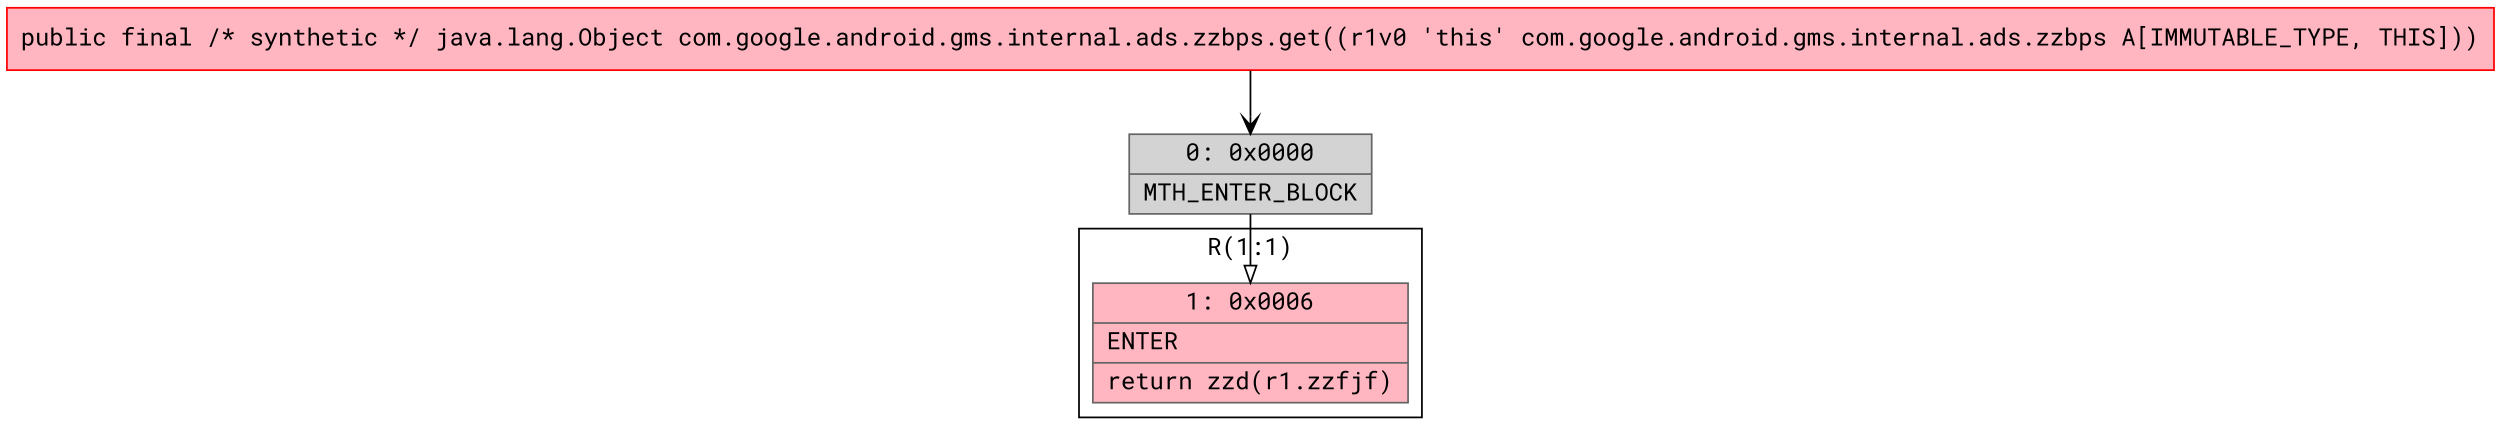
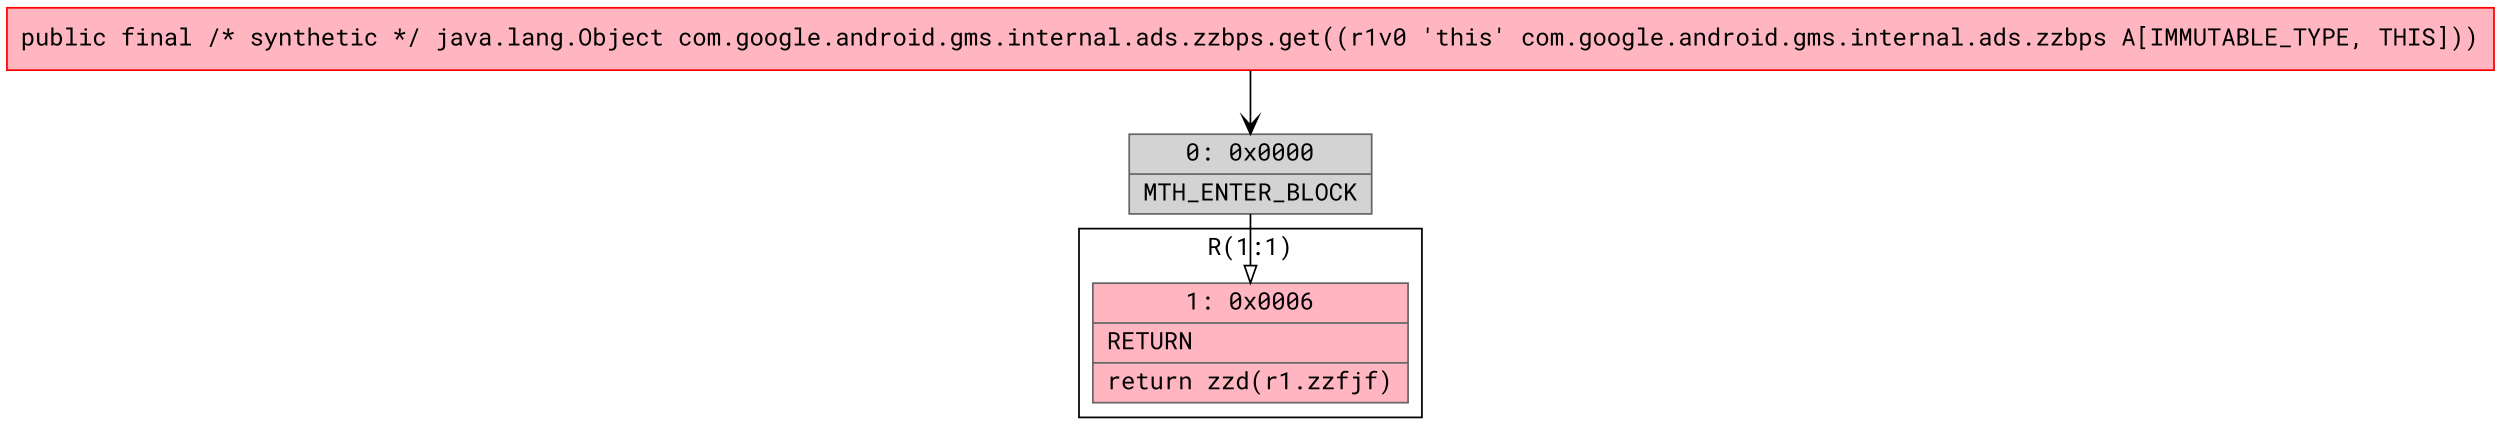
  digraph {
    fontname="Roboto Mono"
    node [color=gray40 shape=record style=filled fillcolor=lightpink fontname="Roboto Mono"]
    edge [fontname="Roboto Mono"]
-   n1 [label="{1\:\ 0x0006|ENTER\l|return zzd(r1.zzfjf)\l}"]
+   n1 [label="{1\:\ 0x0006|RETURN\l|return zzd(r1.zzfjf)\l}"]
    n2 [label="{0\:\ 0x0000|MTH_ENTER_BLOCK\l}" fillcolor=lightgrey]
    n3 [label="{public final \/* synthetic *\/ java.lang.Object com.google.android.gms.internal.ads.zzbps.get((r1v0 'this' com.google.android.gms.internal.ads.zzbps A[IMMUTABLE_TYPE, THIS])) }" color=red]
    subgraph cluster_1 {
      label="R(1:1)"
      n1
    }
    n2 -> n1 [arrowhead=onormal]
    n3 -> n2 [arrowhead=vee]
  }
